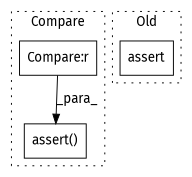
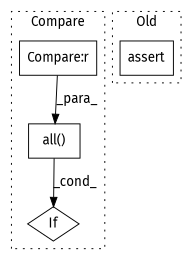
  digraph {
    fontname="Fira Sans"
    node [fontname="Fira Sans" shape=box]
    edge [fontname="Fira Sans"]
-   n1 [a=75 l="7,1" label="assert()" s="293,305"]
+   n1 [a=75 l="7,1" label="all()" s="293,305"]
    n2 [a=40 l=5 label="Compare:r" s=300]
+   n3 [a=96 l=3 label=If s=290 shape=diamond]
    n4 [a=65 l=7 label=assert s=289]
    subgraph cluster_1 {
      label=Compare
      style=dotted
      n1
      n2
+     n3
    }
    subgraph cluster_2 {
      label=Old
      style=dotted
      n4
    }
+   n1 -> n3 [label=_cond_]
    n2 -> n1 [label=_para_]
  }
